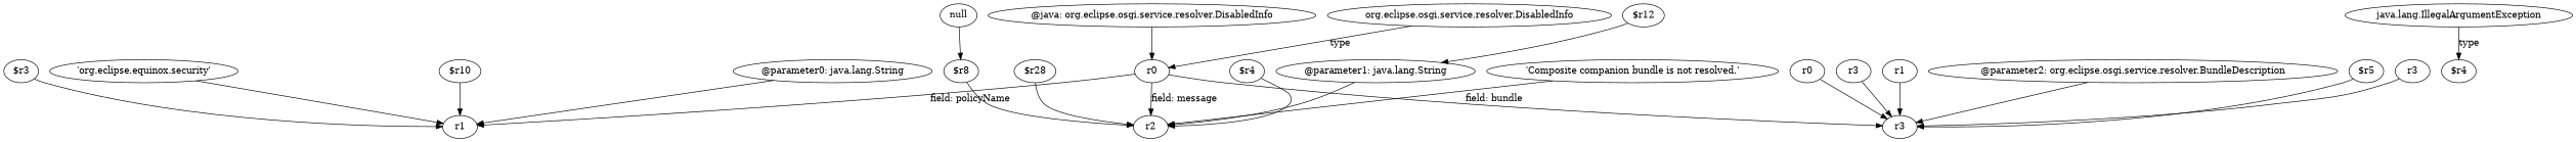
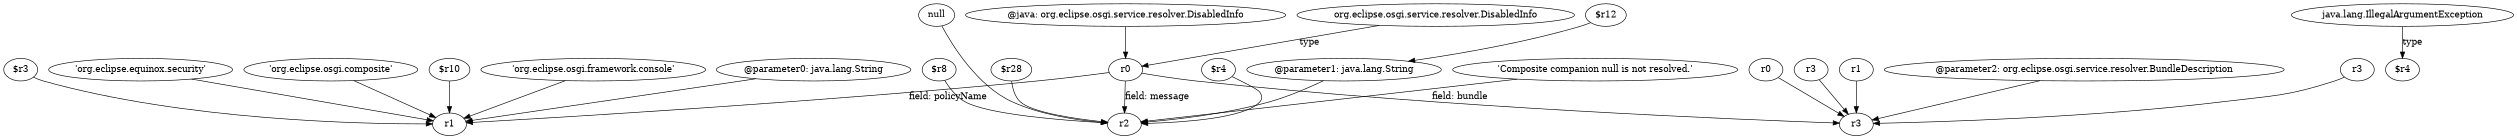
  digraph {
    n1 [label=r1]
    n2 [label="$r3"]
    n3 [label="'org.eclipse.equinox.security'"]
    n4 [label=r0]
    n5 [label=r2]
    n6 [label=r3]
    n7 [label="$r28"]
    n8 [label="org.eclipse.osgi.service.resolver.DisabledInfo"]
    n9 [label="$r12"]
    n10 [label="@parameter1: java.lang.String"]
    n11 [label=r0]
    n12 [label=r3]
    n13 [label=r1]
    n14 [label="$r4"]
    n15 [label="@java: org.eclipse.osgi.service.resolver.DisabledInfo"]
    n16 [label="@parameter2: org.eclipse.osgi.service.resolver.BundleDescription"]
    n17 [label=null]
-   n19 [label="$r5"]
+   n18 [label="'org.eclipse.osgi.composite'"]
    n20 [label="$r10"]
-   n21 [label="'Composite companion bundle is not resolved.'"]
+   n21 [label="'Composite companion null is not resolved.'"]
+   n22 [label="'org.eclipse.osgi.framework.console'"]
    n23 [label=r3]
    n24 [label="$r8"]
    n25 [label="@parameter0: java.lang.String"]
    n26 [label="java.lang.IllegalArgumentException"]
    n27 [label="$r4"]
    n2 -> n1
    n3 -> n1
    n4 -> n1 [label="field: policyName"]
    n4 -> n5 [label="field: message"]
    n4 -> n6 [label="field: bundle"]
    n7 -> n5
    n8 -> n4 [label=type]
    n9 -> n10
    n10 -> n5
    n11 -> n6
    n12 -> n6
    n13 -> n6
    n14 -> n5
    n15 -> n4
    n16 -> n6
-   n17 -> n24
-   n19 -> n6
+   n17 -> n5
+   n18 -> n1
    n20 -> n1
    n21 -> n5
+   n22 -> n1
    n23 -> n6
    n24 -> n5
    n25 -> n1
    n26 -> n27 [label=type]
  }
